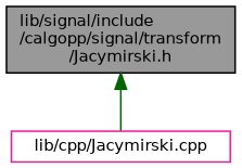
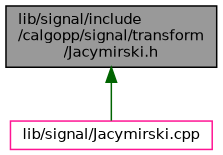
  digraph {
    node [fontname=Helvetica fontsize=10 shape=box style=filled]
    n1 [color=black fillcolor=grey60 fontcolor=black height=0.2 label="lib/signal/include\l/calgopp/signal/transform\l/Jacymirski.h" width=0.4]
-   n2 [color=deeppink fillcolor=white height=0.2 label="lib/cpp/Jacymirski.cpp" width=0.4]
+   n2 [color=deeppink fillcolor=white height=0.2 label="lib/signal/Jacymirski.cpp" width=0.4]
    n1 -> n2 [color=darkgreen dir=back fontname=Helvetica fontsize=10 labelfontname=Helvetica labelfontsize=10 style=solid]
  }
